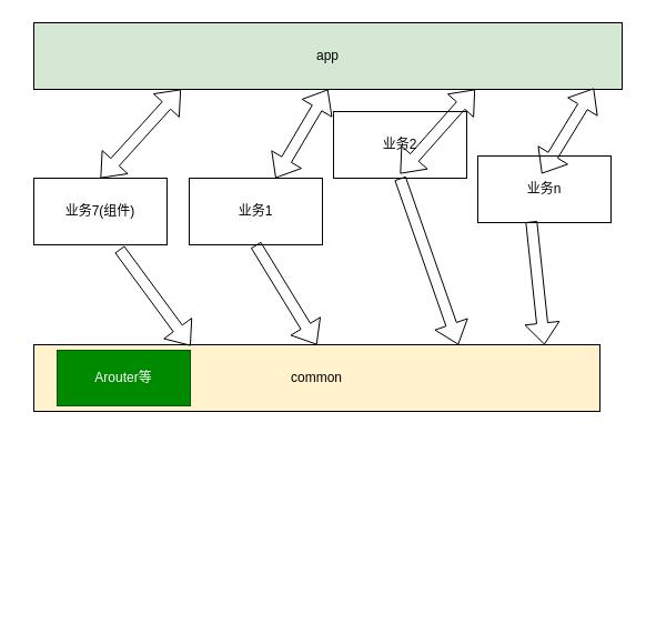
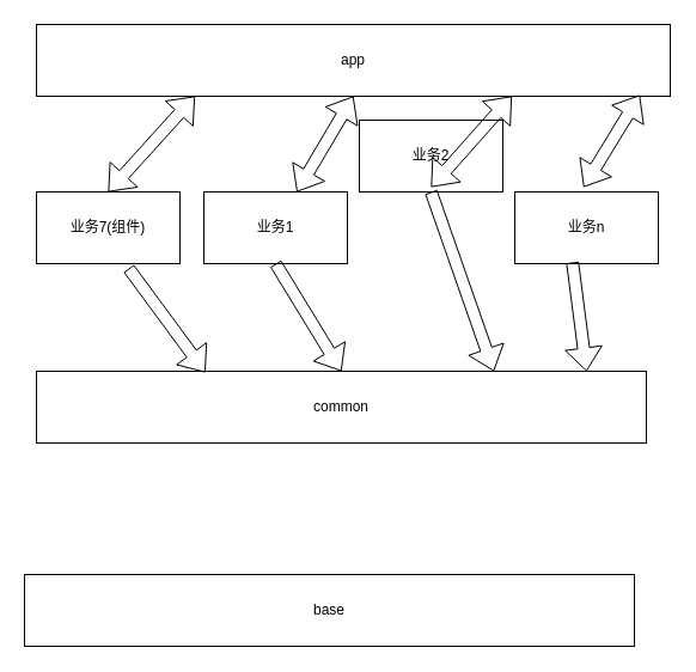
  <mxCell id="0" />
  <mxCell id="1" parent="0" />
  <mxCell id="2" value="" style="group" parent="1" vertex="1" connectable="0"><mxGeometry x="20" y="20" width="540" height="520" as="geometry" /></mxCell>
- <mxCell id="3" value="app" style="rounded=0;whiteSpace=wrap;html=1;fillColor=#d5e8d4;" parent="2" vertex="1"><mxGeometry x="10" width="530" height="60" as="geometry" /></mxCell>
- <mxCell id="4" value="&lt;span&gt;业务n&lt;/span&gt;" style="rounded=0;whiteSpace=wrap;html=1;" parent="2" vertex="1"><mxGeometry x="410" y="120" width="120" height="60" as="geometry" /></mxCell>
+ <mxCell id="3" value="app" style="rounded=0;whiteSpace=wrap;html=1;" parent="2" vertex="1"><mxGeometry x="10" width="530" height="60" as="geometry" /></mxCell>
+ <mxCell id="4" value="&lt;span&gt;业务n&lt;/span&gt;" style="rounded=0;whiteSpace=wrap;html=1;" parent="2" vertex="1"><mxGeometry x="410" y="140" width="120" height="60" as="geometry" /></mxCell>
  <mxCell id="5" value="&lt;span&gt;业务2&lt;br&gt;&lt;/span&gt;" style="rounded=0;whiteSpace=wrap;html=1;" parent="2" vertex="1"><mxGeometry x="280" y="80" width="120" height="60" as="geometry" /></mxCell>
  <mxCell id="6" value="&lt;span&gt;业务1&lt;br&gt;&lt;/span&gt;" style="rounded=0;whiteSpace=wrap;html=1;" parent="2" vertex="1"><mxGeometry x="150" y="140" width="120" height="60" as="geometry" /></mxCell>
  <mxCell id="7" value="业务7(组件)" style="rounded=0;whiteSpace=wrap;html=1;" parent="2" vertex="1"><mxGeometry x="10" y="140" width="120" height="60" as="geometry" /></mxCell>
  <mxCell id="8" value="" style="shape=flexArrow;endArrow=classic;startArrow=classic;html=1;exitX=0.5;exitY=0;exitDx=0;exitDy=0;entryX=0.25;entryY=1;entryDx=0;entryDy=0;" parent="2" source="7" target="3" edge="1"><mxGeometry width="50" height="50" relative="1" as="geometry"><mxPoint x="35" y="120" as="sourcePoint" /><mxPoint x="70" y="76" as="targetPoint" /></mxGeometry></mxCell>
  <mxCell id="9" value="" style="shape=flexArrow;endArrow=classic;startArrow=classic;html=1;entryX=0.5;entryY=1;entryDx=0;entryDy=0;" parent="2" source="6" target="3" edge="1"><mxGeometry width="50" height="50" relative="1" as="geometry"><mxPoint x="80" y="150" as="sourcePoint" /><mxPoint x="310" y="64" as="targetPoint" /></mxGeometry></mxCell>
  <mxCell id="10" value="" style="shape=flexArrow;endArrow=classic;startArrow=classic;html=1;entryX=0.75;entryY=1;entryDx=0;entryDy=0;" parent="2" target="3" edge="1"><mxGeometry width="50" height="50" relative="1" as="geometry"><mxPoint x="340.0" y="135.98" as="sourcePoint" /><mxPoint x="345" y="90" as="targetPoint" /></mxGeometry></mxCell>
  <mxCell id="11" value="" style="shape=flexArrow;endArrow=classic;startArrow=classic;html=1;entryX=0.952;entryY=0.983;entryDx=0;entryDy=0;entryPerimeter=0;" parent="2" target="3" edge="1"><mxGeometry width="50" height="50" relative="1" as="geometry"><mxPoint x="467.52" y="135.98" as="sourcePoint" /><mxPoint x="472.47" y="70.0" as="targetPoint" /></mxGeometry></mxCell>
- <mxCell id="12" value="common" style="rounded=0;whiteSpace=wrap;html=1;fillColor=#fff2cc;" parent="2" vertex="1"><mxGeometry x="10" y="290" width="510" height="60" as="geometry" /></mxCell>
+ <mxCell id="12" value="common" style="rounded=0;whiteSpace=wrap;html=1;" parent="2" vertex="1"><mxGeometry x="10" y="290" width="510" height="60" as="geometry" /></mxCell>
+ <mxCell id="13" value="base" style="rounded=0;whiteSpace=wrap;html=1;" parent="2" vertex="1"><mxGeometry y="460" width="510" height="60" as="geometry" /></mxCell>
  <mxCell id="14" value="" style="shape=flexArrow;endArrow=classic;html=1;exitX=0.643;exitY=1.067;exitDx=0;exitDy=0;exitPerimeter=0;entryX=0.277;entryY=0.017;entryDx=0;entryDy=0;entryPerimeter=0;" parent="2" source="7" target="12" edge="1"><mxGeometry width="50" height="50" relative="1" as="geometry"><mxPoint x="270" y="310" as="sourcePoint" /><mxPoint x="320" y="260" as="targetPoint" /></mxGeometry></mxCell>
  <mxCell id="15" value="" style="shape=flexArrow;endArrow=classic;html=1;exitX=0.5;exitY=1;exitDx=0;exitDy=0;entryX=0.5;entryY=0;entryDx=0;entryDy=0;" parent="2" source="6" target="12" edge="1"><mxGeometry width="50" height="50" relative="1" as="geometry"><mxPoint x="190.0" y="200" as="sourcePoint" /><mxPoint x="254.11" y="277" as="targetPoint" /></mxGeometry></mxCell>
  <mxCell id="16" value="" style="shape=flexArrow;endArrow=classic;html=1;exitX=0.402;exitY=0.983;exitDx=0;exitDy=0;entryX=0.902;entryY=0;entryDx=0;entryDy=0;exitPerimeter=0;entryPerimeter=0;" parent="2" source="4" target="12" edge="1"><mxGeometry width="50" height="50" relative="1" as="geometry"><mxPoint x="442.5" y="220" as="sourcePoint" /><mxPoint x="497.5" y="300" as="targetPoint" /></mxGeometry></mxCell>
  <mxCell id="17" value="" style="shape=flexArrow;endArrow=classic;html=1;exitX=0.5;exitY=1;exitDx=0;exitDy=0;entryX=0.75;entryY=0;entryDx=0;entryDy=0;" parent="2" source="5" target="12" edge="1"><mxGeometry width="50" height="50" relative="1" as="geometry"><mxPoint x="340" y="220" as="sourcePoint" /><mxPoint x="370" y="280" as="targetPoint" /></mxGeometry></mxCell>
- <mxCell id="18" value="Arouter等" style="rounded=0;whiteSpace=wrap;html=1;fillColor=#008a00;strokeColor=#005700;fontColor=#ffffff;" parent="2" vertex="1"><mxGeometry x="31" y="295" width="120" height="50" as="geometry" /></mxCell>
